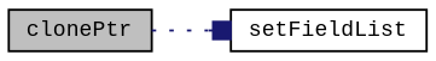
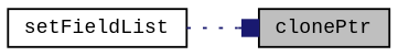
  digraph {
    rankdir=LR
    fontname="Liberation Mono"
    node [color=black fontname="Liberation Mono" fontsize=10 shape=record style=filled]
    n1 [fillcolor=grey75 fontcolor=black height=0.2 label=clonePtr width=0.4]
    n2 [fillcolor=white height=0.2 label=setFieldList width=0.4]
-   n1 -> n2 [color=midnightblue fontname="Liberation Mono" fontsize=10 labelfontname=Helvetica labelfontsize=10 style=dotted arrowhead=box]
+   n2 -> n1 [color=midnightblue fontname="Liberation Mono" fontsize=10 labelfontname=Helvetica labelfontsize=10 style=dotted arrowhead=box]
  }
